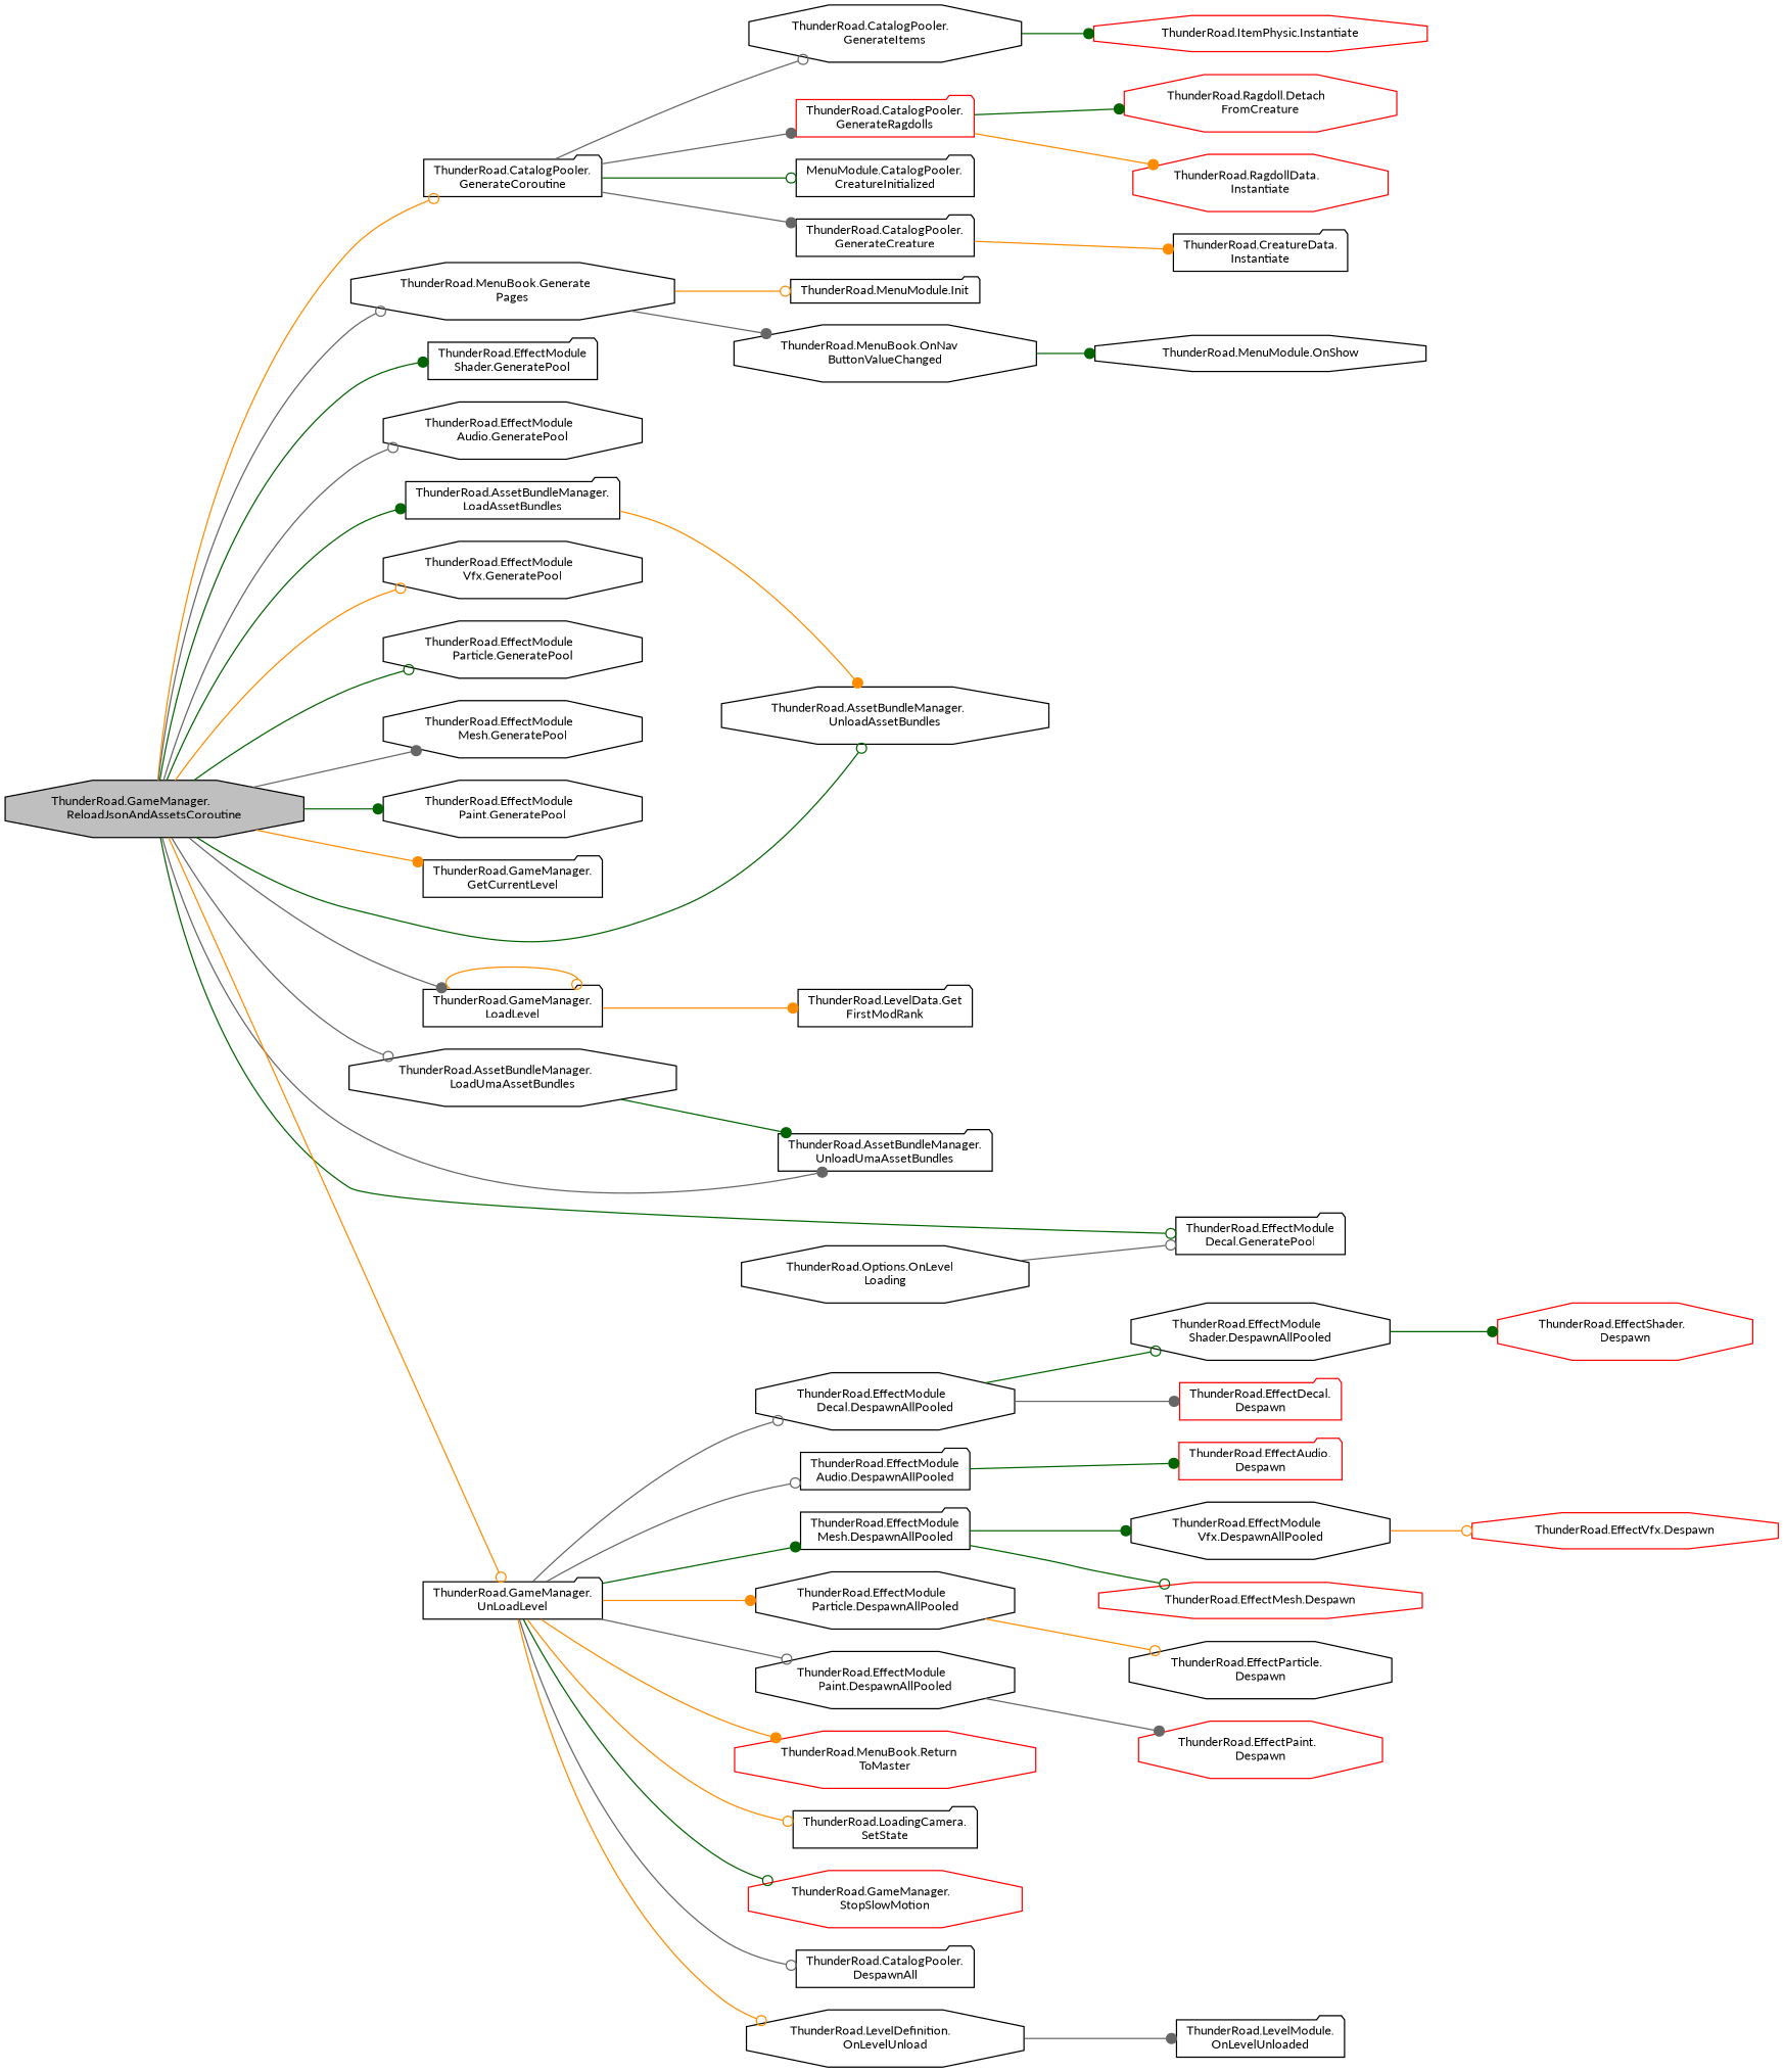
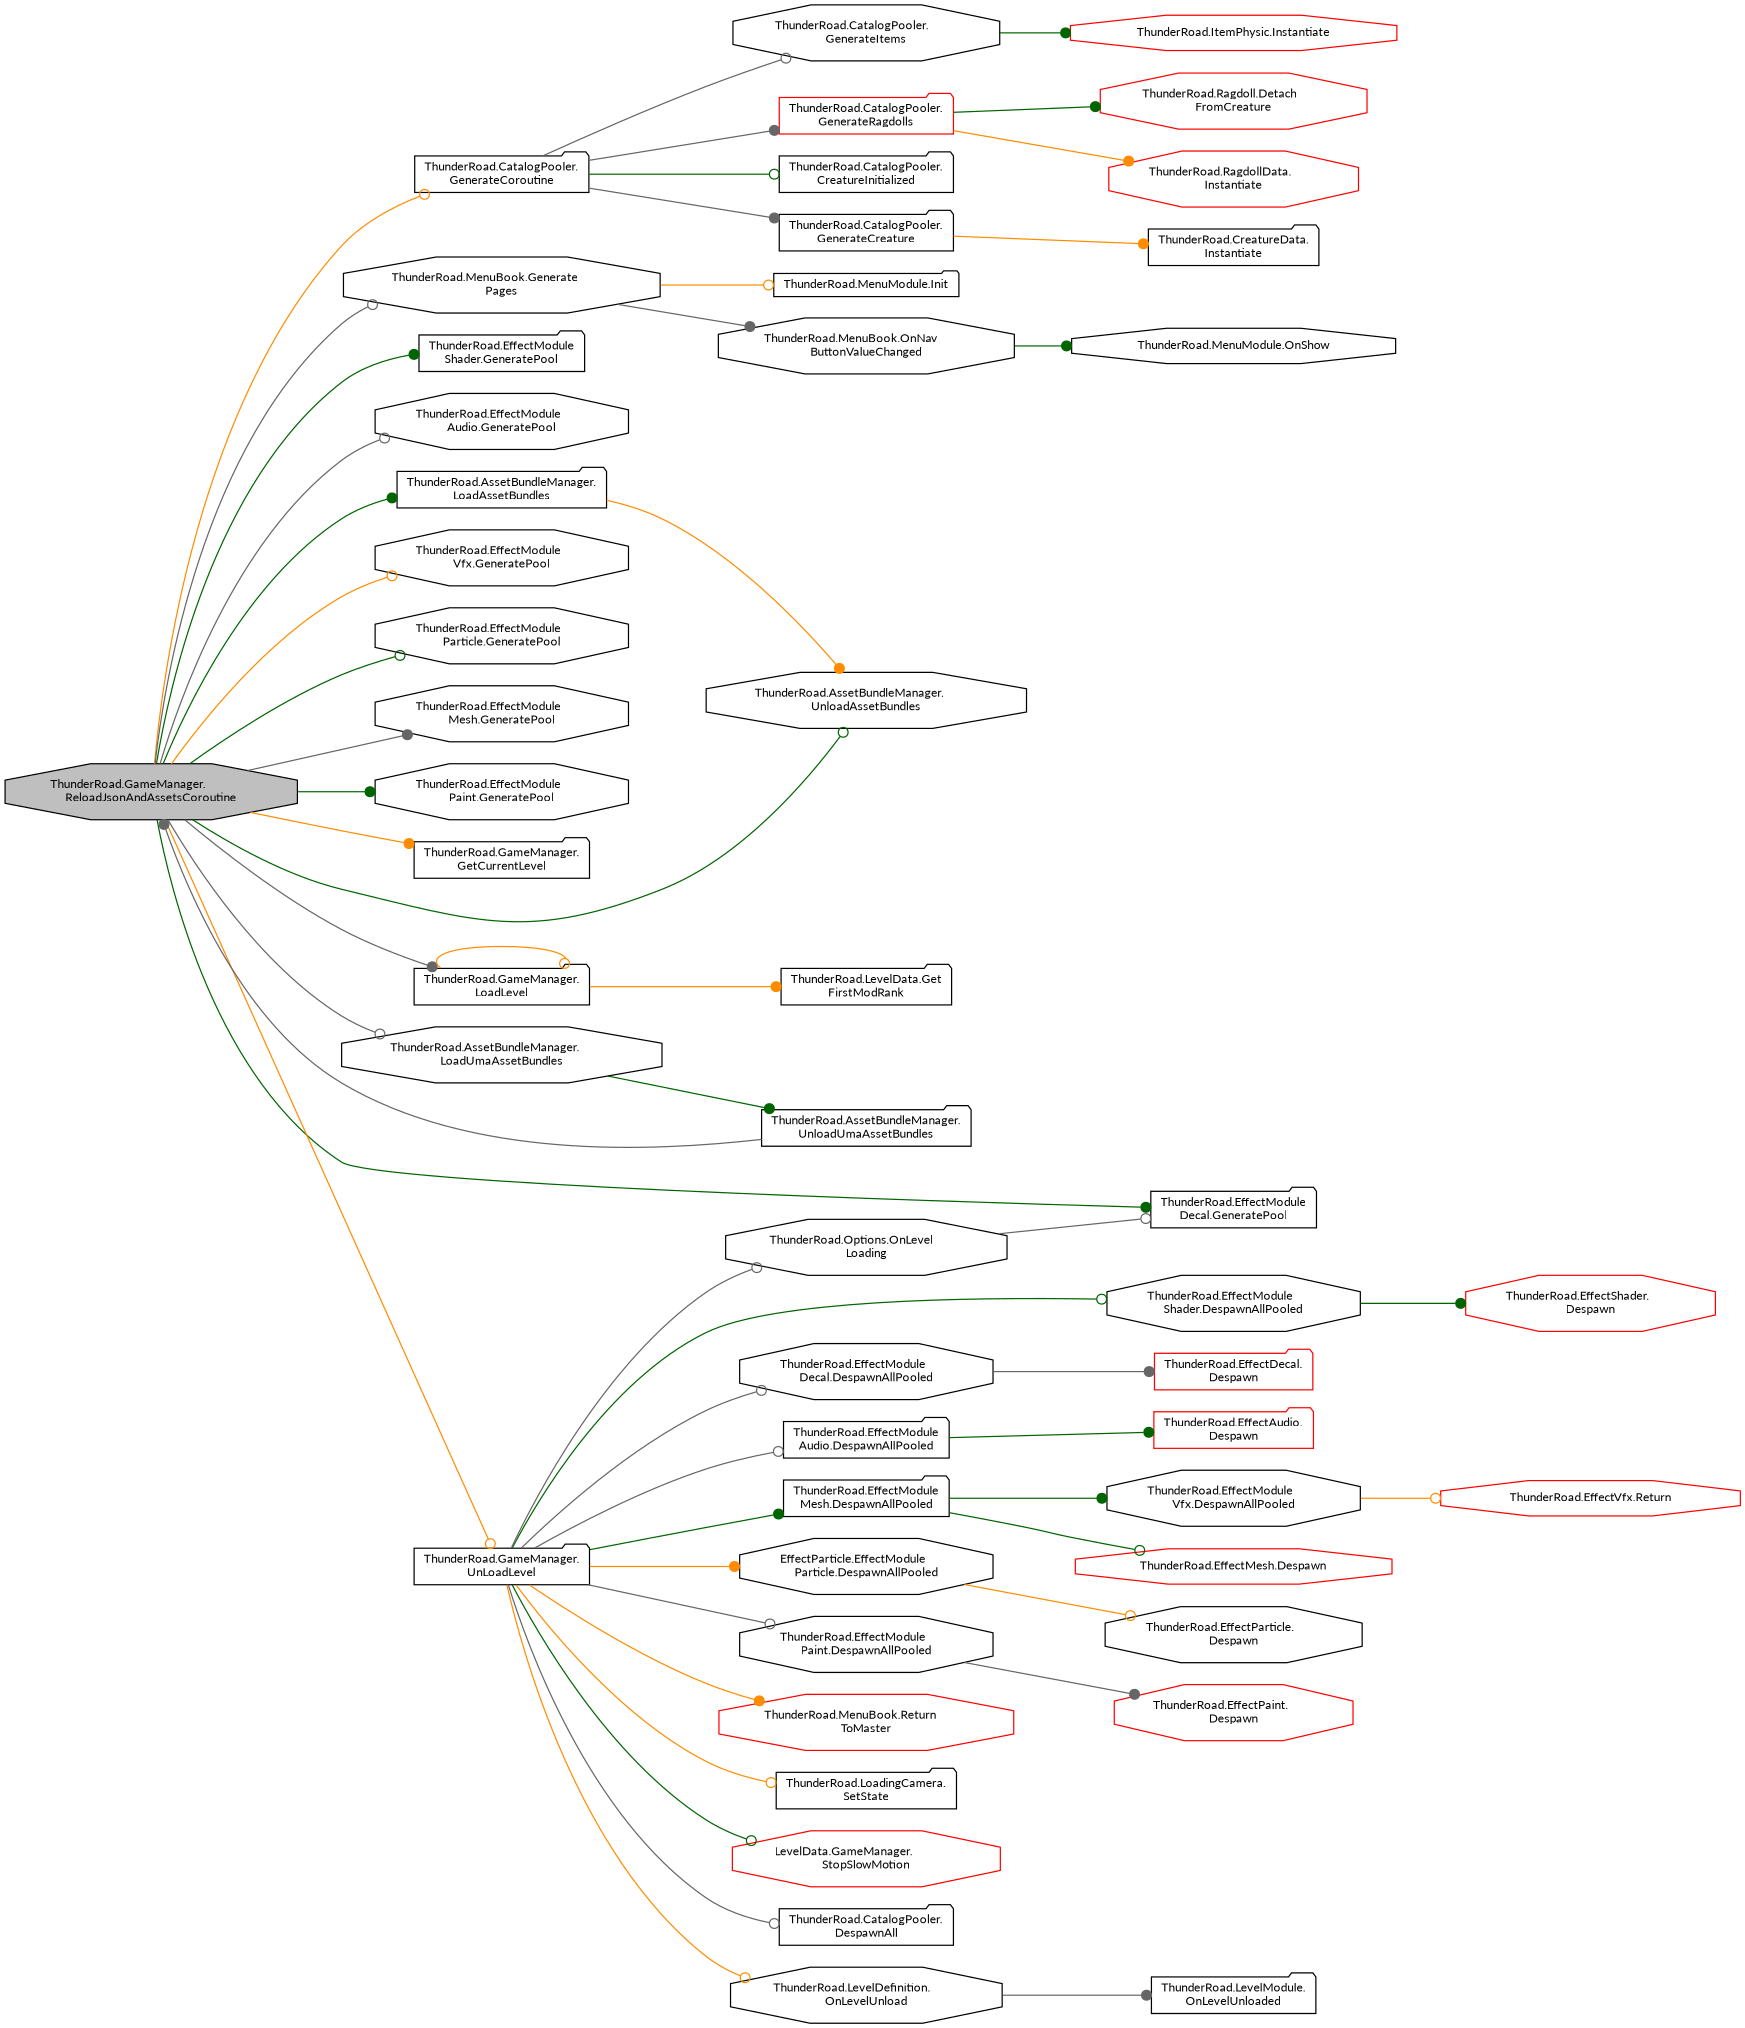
  digraph {
    fontname=Lato
    rankdir=LR
    node [color=black fillcolor=white fontname=Lato fontsize=10 shape=octagon style=filled]
    edge [arrowhead=dot color=gray40 fontname=Lato fontsize=10 labelfontname=Helvetica labelfontsize=10 style=solid]
    n1 [fillcolor=grey75 fontcolor=black height=0.2 label="ThunderRoad.GameManager.\lReloadJsonAndAssetsCoroutine" width=0.4]
    n2 [height=0.2 label="ThunderRoad.CatalogPooler.\lGenerateCoroutine" shape=folder width=0.4]
    n3 [height=0.2 label="ThunderRoad.MenuBook.Generate\lPages" width=0.4]
    n4 [height=0.2 label="ThunderRoad.EffectModule\lShader.GeneratePool" shape=folder width=0.4]
    n5 [height=0.2 label="ThunderRoad.EffectModule\lAudio.GeneratePool" width=0.4]
    n6 [height=0.2 label="ThunderRoad.EffectModule\lDecal.GeneratePool" shape=folder width=0.4]
    n7 [height=0.2 label="ThunderRoad.EffectModule\lVfx.GeneratePool" width=0.4]
    n8 [height=0.2 label="ThunderRoad.EffectModule\lParticle.GeneratePool" width=0.4]
    n9 [height=0.2 label="ThunderRoad.EffectModule\lMesh.GeneratePool" width=0.4]
    n10 [height=0.2 label="ThunderRoad.EffectModule\lPaint.GeneratePool" width=0.4]
    n11 [height=0.2 label="ThunderRoad.GameManager.\lGetCurrentLevel" shape=folder width=0.4]
    n12 [height=0.2 label="ThunderRoad.AssetBundleManager.\lLoadAssetBundles" shape=folder width=0.4]
    n13 [height=0.2 label="ThunderRoad.AssetBundleManager.\lUnloadAssetBundles" width=0.4]
    n14 [height=0.2 label="ThunderRoad.GameManager.\lLoadLevel" shape=folder width=0.4]
    n15 [height=0.2 label="ThunderRoad.AssetBundleManager.\lLoadUmaAssetBundles" width=0.4]
    n16 [height=0.2 label="ThunderRoad.AssetBundleManager.\lUnloadUmaAssetBundles" shape=folder width=0.4]
    n17 [height=0.2 label="ThunderRoad.GameManager.\lUnLoadLevel" shape=folder width=0.4]
-   n18 [height=0.2 label="MenuModule.CatalogPooler.\lCreatureInitialized" shape=folder width=0.4]
+   n18 [height=0.2 label="ThunderRoad.CatalogPooler.\lCreatureInitialized" shape=folder width=0.4]
    n19 [height=0.2 label="ThunderRoad.CatalogPooler.\lGenerateCreature" shape=folder width=0.4]
    n20 [height=0.2 label="ThunderRoad.CatalogPooler.\lGenerateItems" width=0.4]
    n21 [color=red height=0.2 label="ThunderRoad.CatalogPooler.\lGenerateRagdolls" shape=folder width=0.4]
    n22 [height=0.2 label="ThunderRoad.MenuModule.Init" shape=folder width=0.4]
    n23 [height=0.2 label="ThunderRoad.MenuBook.OnNav\lButtonValueChanged" width=0.4]
    n24 [height=0.2 label="ThunderRoad.LevelData.Get\lFirstModRank" shape=folder width=0.4]
    n25 [height=0.2 label="ThunderRoad.CatalogPooler.\lDespawnAll" shape=folder width=0.4]
    n26 [height=0.2 label="ThunderRoad.EffectModule\lShader.DespawnAllPooled" width=0.4]
    n27 [height=0.2 label="ThunderRoad.EffectModule\lAudio.DespawnAllPooled" shape=folder width=0.4]
    n28 [height=0.2 label="ThunderRoad.EffectModule\lDecal.DespawnAllPooled" width=0.4]
    n29 [height=0.2 label="ThunderRoad.EffectModule\lMesh.DespawnAllPooled" shape=folder width=0.4]
-   n30 [height=0.2 label="ThunderRoad.EffectModule\lParticle.DespawnAllPooled" width=0.4]
+   n30 [height=0.2 label="EffectParticle.EffectModule\lParticle.DespawnAllPooled" width=0.4]
    n31 [height=0.2 label="ThunderRoad.EffectModule\lPaint.DespawnAllPooled" width=0.4]
    n32 [height=0.2 label="ThunderRoad.Options.OnLevel\lLoading" width=0.4]
    n33 [height=0.2 label="ThunderRoad.LevelDefinition.\lOnLevelUnload" width=0.4]
    n34 [color=red height=0.2 label="ThunderRoad.MenuBook.Return\lToMaster" width=0.4]
    n35 [height=0.2 label="ThunderRoad.LoadingCamera.\lSetState" shape=folder width=0.4]
-   n36 [color=red height=0.2 label="ThunderRoad.GameManager.\lStopSlowMotion" width=0.4]
+   n36 [color=red height=0.2 label="LevelData.GameManager.\lStopSlowMotion" width=0.4]
    n37 [height=0.2 label="ThunderRoad.CreatureData.\lInstantiate" shape=folder width=0.4]
    n38 [color=red height=0.2 label="ThunderRoad.ItemPhysic.Instantiate" width=0.4]
    n39 [color=red height=0.2 label="ThunderRoad.Ragdoll.Detach\lFromCreature" width=0.4]
    n40 [color=red height=0.2 label="ThunderRoad.RagdollData.\lInstantiate" width=0.4]
    n41 [height=0.2 label="ThunderRoad.MenuModule.OnShow" width=0.4]
    n42 [color=red height=0.2 label="ThunderRoad.EffectShader.\lDespawn" width=0.4]
    n43 [color=red height=0.2 label="ThunderRoad.EffectAudio.\lDespawn" shape=folder width=0.4]
    n44 [color=red height=0.2 label="ThunderRoad.EffectDecal.\lDespawn" shape=folder width=0.4]
    n45 [height=0.2 label="ThunderRoad.EffectModule\lVfx.DespawnAllPooled" width=0.4]
-   n46 [color=red height=0.2 label="ThunderRoad.EffectVfx.Despawn" width=0.4]
+   n46 [color=red height=0.2 label="ThunderRoad.EffectVfx.Return" width=0.4]
    n47 [color=red height=0.2 label="ThunderRoad.EffectMesh.Despawn" width=0.4]
    n48 [height=0.2 label="ThunderRoad.EffectParticle.\lDespawn" width=0.4]
    n49 [color=red height=0.2 label="ThunderRoad.EffectPaint.\lDespawn" width=0.4]
    n50 [height=0.2 label="ThunderRoad.LevelModule.\lOnLevelUnloaded" shape=folder width=0.4]
    n1 -> n2 [arrowhead=odot color=darkorange]
    n1 -> n3 [arrowhead=odot]
    n1 -> n4 [color=darkgreen]
    n1 -> n5 [arrowhead=odot]
-   n1 -> n6 [arrowhead=odot color=darkgreen]
+   n1 -> n6 [color=darkgreen]
    n1 -> n7 [arrowhead=odot color=darkorange]
    n1 -> n8 [arrowhead=odot color=darkgreen]
    n1 -> n9
    n1 -> n10 [color=darkgreen]
    n1 -> n11 [color=darkorange]
    n1 -> n12 [color=darkgreen]
    n1 -> n13 [arrowhead=odot color=darkgreen]
    n1 -> n14
    n1 -> n15 [arrowhead=odot]
-   n1 -> n16
+   n16 -> n1
    n1 -> n17 [arrowhead=odot color=darkorange]
    n2 -> n18 [arrowhead=odot color=darkgreen]
    n2 -> n19
    n2 -> n20 [arrowhead=odot]
    n2 -> n21
    n3 -> n22 [arrowhead=odot color=darkorange]
    n3 -> n23
    n12 -> n13 [color=darkorange]
    n14 -> n14 [arrowhead=odot color=darkorange]
    n14 -> n24 [color=darkorange]
    n15 -> n16 [color=darkgreen]
    n17 -> n25 [arrowhead=odot]
-   n28 -> n26 [arrowhead=odot color=darkgreen]
+   n17 -> n26 [arrowhead=odot color=darkgreen]
    n17 -> n27 [arrowhead=odot]
    n17 -> n28 [arrowhead=odot]
    n17 -> n29 [color=darkgreen]
    n17 -> n30 [color=darkorange]
    n17 -> n31 [arrowhead=odot]
+   n17 -> n32 [arrowhead=odot]
    n17 -> n33 [arrowhead=odot color=darkorange]
    n17 -> n34 [color=darkorange]
    n17 -> n35 [arrowhead=odot color=darkorange]
    n17 -> n36 [arrowhead=odot color=darkgreen]
    n19 -> n37 [color=darkorange]
    n20 -> n38 [color=darkgreen]
    n21 -> n39 [color=darkgreen]
    n21 -> n40 [color=darkorange]
    n23 -> n41 [color=darkgreen]
    n26 -> n42 [color=darkgreen]
    n27 -> n43 [color=darkgreen]
    n28 -> n44
    n29 -> n45 [color=darkgreen]
    n29 -> n47 [arrowhead=odot color=darkgreen]
    n30 -> n48 [arrowhead=odot color=darkorange]
    n31 -> n49
    n32 -> n6 [arrowhead=odot]
    n33 -> n50
    n45 -> n46 [arrowhead=odot color=darkorange]
  }
